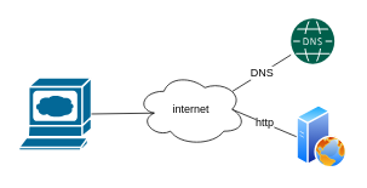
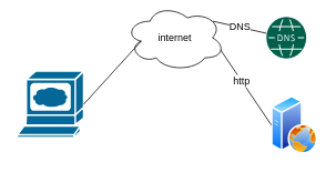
  <mxCell id="0" />
  <mxCell id="1" parent="0" />
  <mxCell id="2" value="" style="shape=mxgraph.cisco.computers_and_peripherals.web_browser;html=1;pointerEvents=1;dashed=0;fillColor=#036897;strokeColor=#ffffff;strokeWidth=2;verticalLabelPosition=bottom;verticalAlign=top;align=center;outlineConnect=0;fontSize=12;" vertex="1" parent="1"><mxGeometry x="20" y="85" width="80" height="80" as="geometry" /></mxCell>
  <mxCell id="3" value="" style="aspect=fixed;perimeter=ellipsePerimeter;html=1;align=center;shadow=0;dashed=0;spacingTop=3;image;image=img/lib/active_directory/web_server.svg;fontSize=12;" vertex="1" parent="1"><mxGeometry x="326" y="115" width="56" height="70" as="geometry" /></mxCell>
  <mxCell id="4" value="&lt;font style=&quot;font-size: 12px;&quot;&gt;http&lt;/font&gt;" style="endArrow=none;html=1;entryX=0;entryY=0.5;entryDx=0;entryDy=0;exitX=0.875;exitY=0.5;exitDx=0;exitDy=0;exitPerimeter=0;fontSize=12;" edge="1" parent="1" source="7" target="3"><mxGeometry width="50" height="50" relative="1" as="geometry"><mxPoint x="220" y="210" as="sourcePoint" /><mxPoint x="270" y="160" as="targetPoint" /></mxGeometry></mxCell>
  <mxCell id="5" value="" style="pointerEvents=1;shadow=0;dashed=0;html=1;strokeColor=none;fillColor=#005F4B;labelPosition=center;verticalLabelPosition=bottom;verticalAlign=top;align=center;outlineConnect=0;shape=mxgraph.veeam2.dns;fontSize=12;" vertex="1" parent="1"><mxGeometry x="320" y="20" width="48" height="50" as="geometry" /></mxCell>
  <mxCell id="6" value="DNS" style="endArrow=none;html=1;fontSize=12;exitX=0.88;exitY=0.25;exitDx=0;exitDy=0;exitPerimeter=0;" edge="1" parent="1" source="7" target="5"><mxGeometry width="50" height="50" relative="1" as="geometry"><mxPoint x="150" y="150" as="sourcePoint" /><mxPoint x="200" y="90" as="targetPoint" /></mxGeometry></mxCell>
- <mxCell id="7" value="internet" style="ellipse;shape=cloud;whiteSpace=wrap;html=1;fontSize=12;" vertex="1" parent="1"><mxGeometry x="150" y="80" width="120" height="80" as="geometry" /></mxCell>
+ <mxCell id="7" value="internet" style="ellipse;shape=cloud;whiteSpace=wrap;html=1;fontSize=12;" vertex="1" parent="1"><mxGeometry x="150" y="5" width="120" height="80" as="geometry" /></mxCell>
  <mxCell id="8" value="" style="endArrow=none;html=1;fontSize=12;entryX=0.16;entryY=0.55;entryDx=0;entryDy=0;entryPerimeter=0;exitX=1;exitY=0.5;exitDx=0;exitDy=0;exitPerimeter=0;" edge="1" parent="1" source="2" target="7"><mxGeometry width="50" height="50" relative="1" as="geometry"><mxPoint x="110" y="200" as="sourcePoint" /><mxPoint x="160" y="150" as="targetPoint" /></mxGeometry></mxCell>
